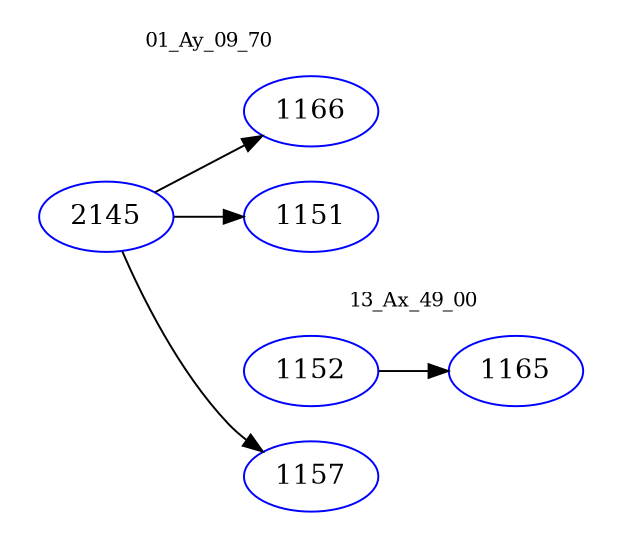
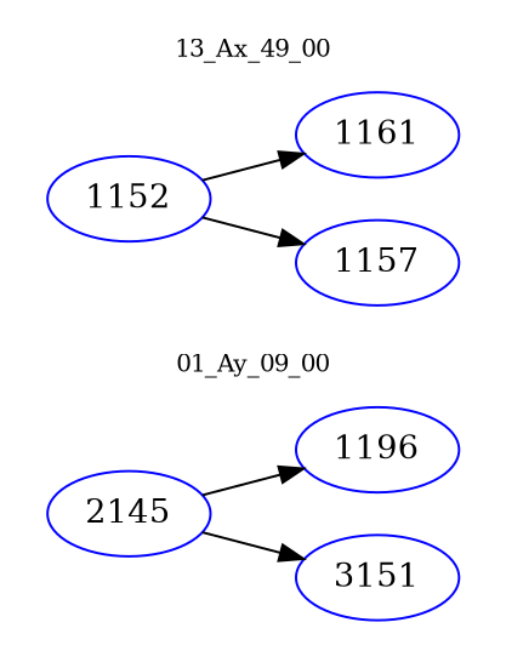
  digraph {
    rankdir=LR
    node [color=blue]
    edge [color=black]
    n1 [label=2145]
-   n2 [label=1151]
-   n3 [label=1166]
+   n2 [label=3151]
+   n3 [label=1196]
    n4 [label=1152]
    n5 [label=1157]
-   n6 [label=1165]
+   n6 [label=1161]
    subgraph cluster_1 {
      color=white
      fontsize=10
-     label="01_Ay_09_70"
+     label="01_Ay_09_00"
      n1
      n2
      n3
    }
    subgraph cluster_2 {
      color=white
      fontsize=10
      label="13_Ax_49_00"
      n4
      n5
      n6
    }
    n1 -> n2
    n1 -> n3
-   n1 -> n5
+   n4 -> n5
    n4 -> n6
  }
